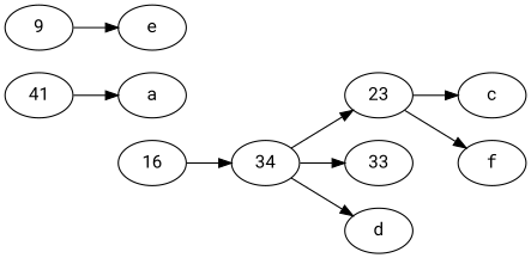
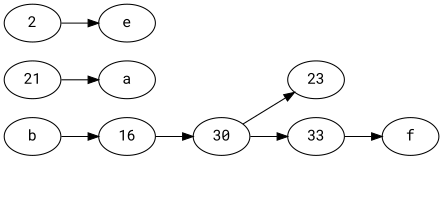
  digraph {
    fontname="Roboto Mono"
    rankdir=LR
    node [fontname="Roboto Mono"]
    edge [fontname="Roboto Mono"]
    n1 [label=23]
-   34
+   34 [label=30]
    n3 [label=33]
-   d
-   41
+   41 [label=21]
    a
-   c
    f
-   2 [label=9]
+   2
    e
    n11 [label=16]
-   n1 -> c
+   b
    34 -> n1
    34 -> n3
-   34 -> d
-   n1 -> f
+   n3 -> f
    41 -> a
    2 -> e
    n11 -> 34
+   b -> n11
  }
